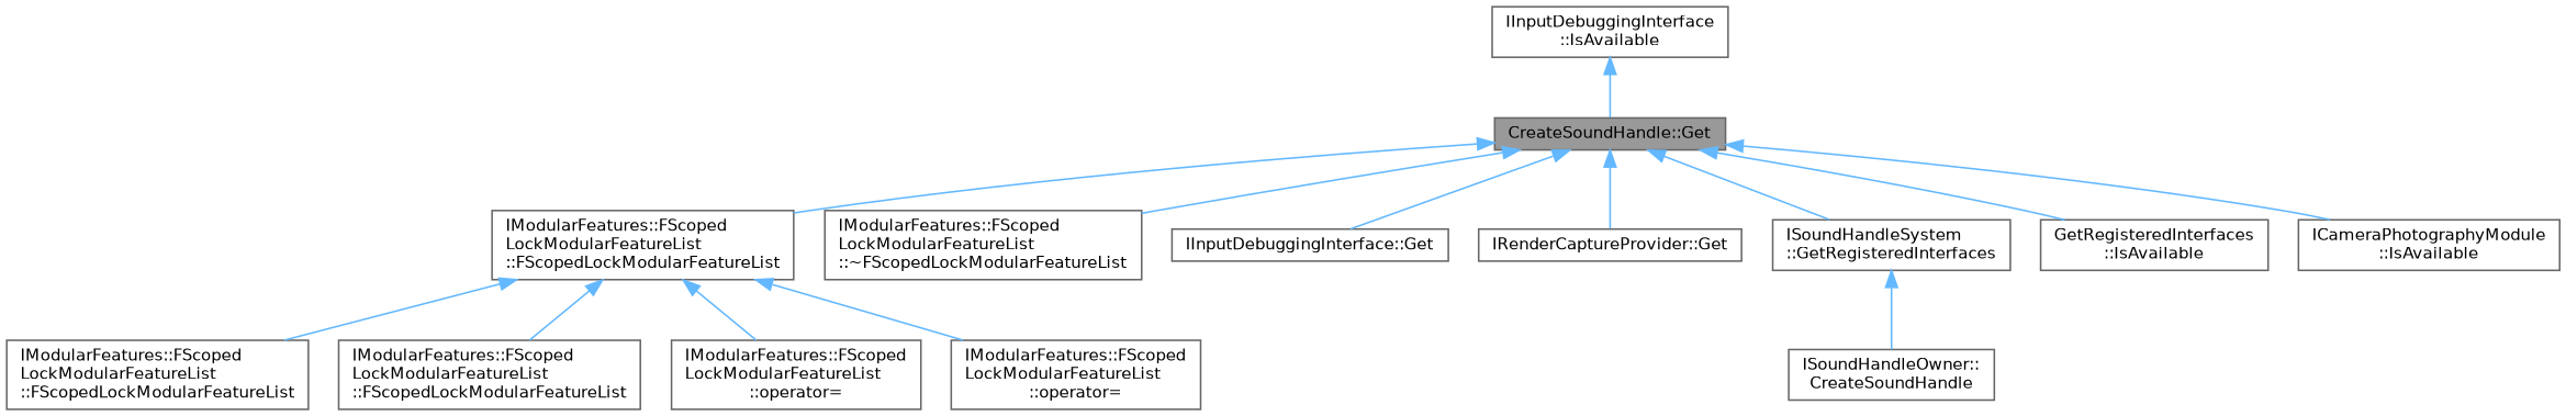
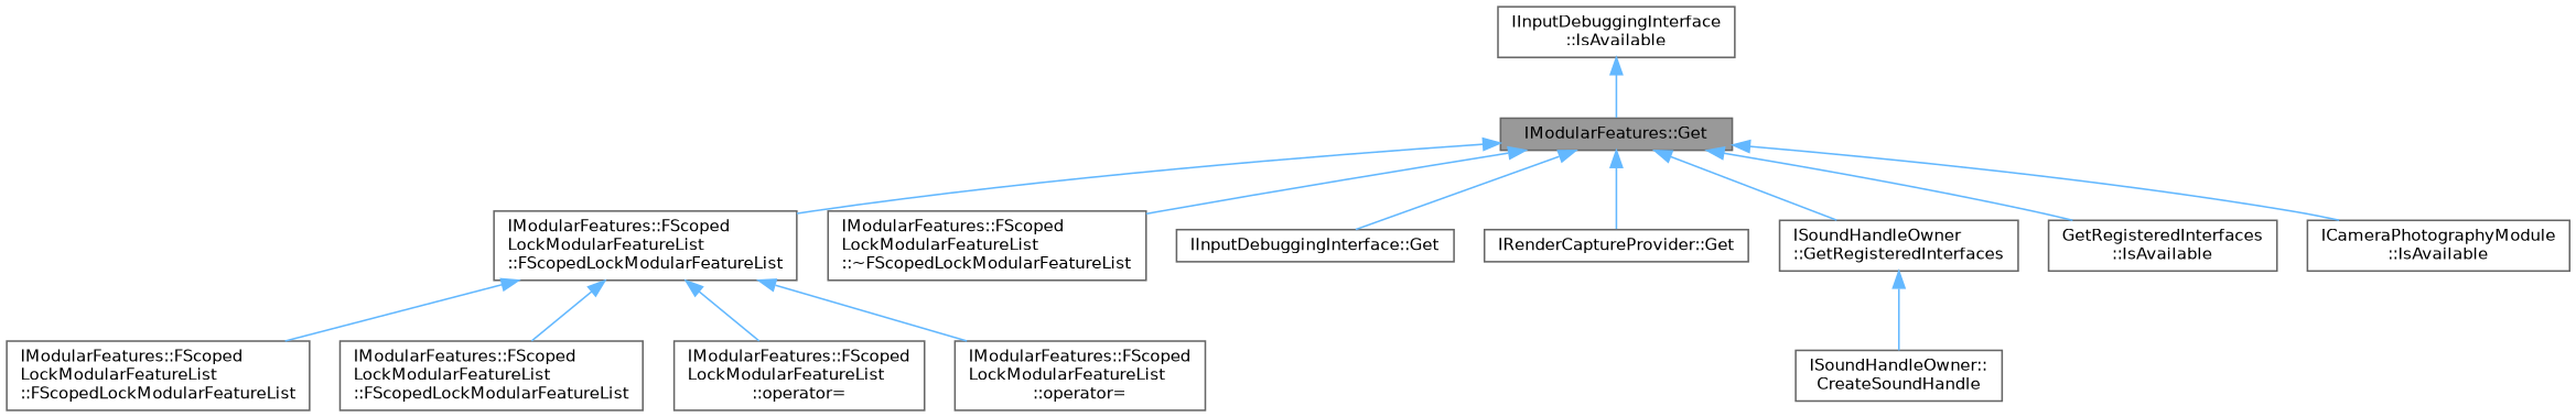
  digraph {
    rankdir=TB
    node [color=grey40 fillcolor=white fontname=Helvetica fontsize=10 shape=box style=filled]
    edge [color=steelblue1 dir=back fontname=Helvetica fontsize=10 labelfontname=Helvetica labelfontsize=10 style=solid]
-   n1 [color=gray40 fillcolor=grey60 fontcolor=black height=0.2 label="CreateSoundHandle::Get" width=0.4]
+   n1 [color=gray40 fillcolor=grey60 fontcolor=black height=0.2 label="IModularFeatures::Get" width=0.4]
    n2 [height=0.2 label="IModularFeatures::FScoped\lLockModularFeatureList\l::FScopedLockModularFeatureList" width=0.4]
    n3 [height=0.2 label="IModularFeatures::FScoped\lLockModularFeatureList\l::~FScopedLockModularFeatureList" width=0.4]
    n4 [height=0.2 label="IInputDebuggingInterface::Get" width=0.4]
    n5 [height=0.2 label="IRenderCaptureProvider::Get" width=0.4]
-   n6 [height=0.2 label="ISoundHandleSystem\l::GetRegisteredInterfaces" width=0.4]
+   n6 [height=0.2 label="ISoundHandleOwner\l::GetRegisteredInterfaces" width=0.4]
    n7 [height=0.2 label="GetRegisteredInterfaces\l::IsAvailable" width=0.4]
    n8 [height=0.2 label="ICameraPhotographyModule\l::IsAvailable" width=0.4]
    n9 [height=0.2 label="IModularFeatures::FScoped\lLockModularFeatureList\l::FScopedLockModularFeatureList" width=0.4]
    n10 [height=0.2 label="IModularFeatures::FScoped\lLockModularFeatureList\l::FScopedLockModularFeatureList" width=0.4]
    n11 [height=0.2 label="IModularFeatures::FScoped\lLockModularFeatureList\l::operator=" width=0.4]
    n12 [height=0.2 label="IModularFeatures::FScoped\lLockModularFeatureList\l::operator=" width=0.4]
    n13 [height=0.2 label="ISoundHandleOwner::\lCreateSoundHandle" width=0.4]
    n14 [height=0.2 label="IInputDebuggingInterface\l::IsAvailable" width=0.4]
    n1 -> n2
    n1 -> n3
    n1 -> n4
    n1 -> n5
    n1 -> n6
    n1 -> n7
    n1 -> n8
    n2 -> n9
    n2 -> n10
    n2 -> n11
    n2 -> n12
    n6 -> n13
    n14 -> n1
  }
